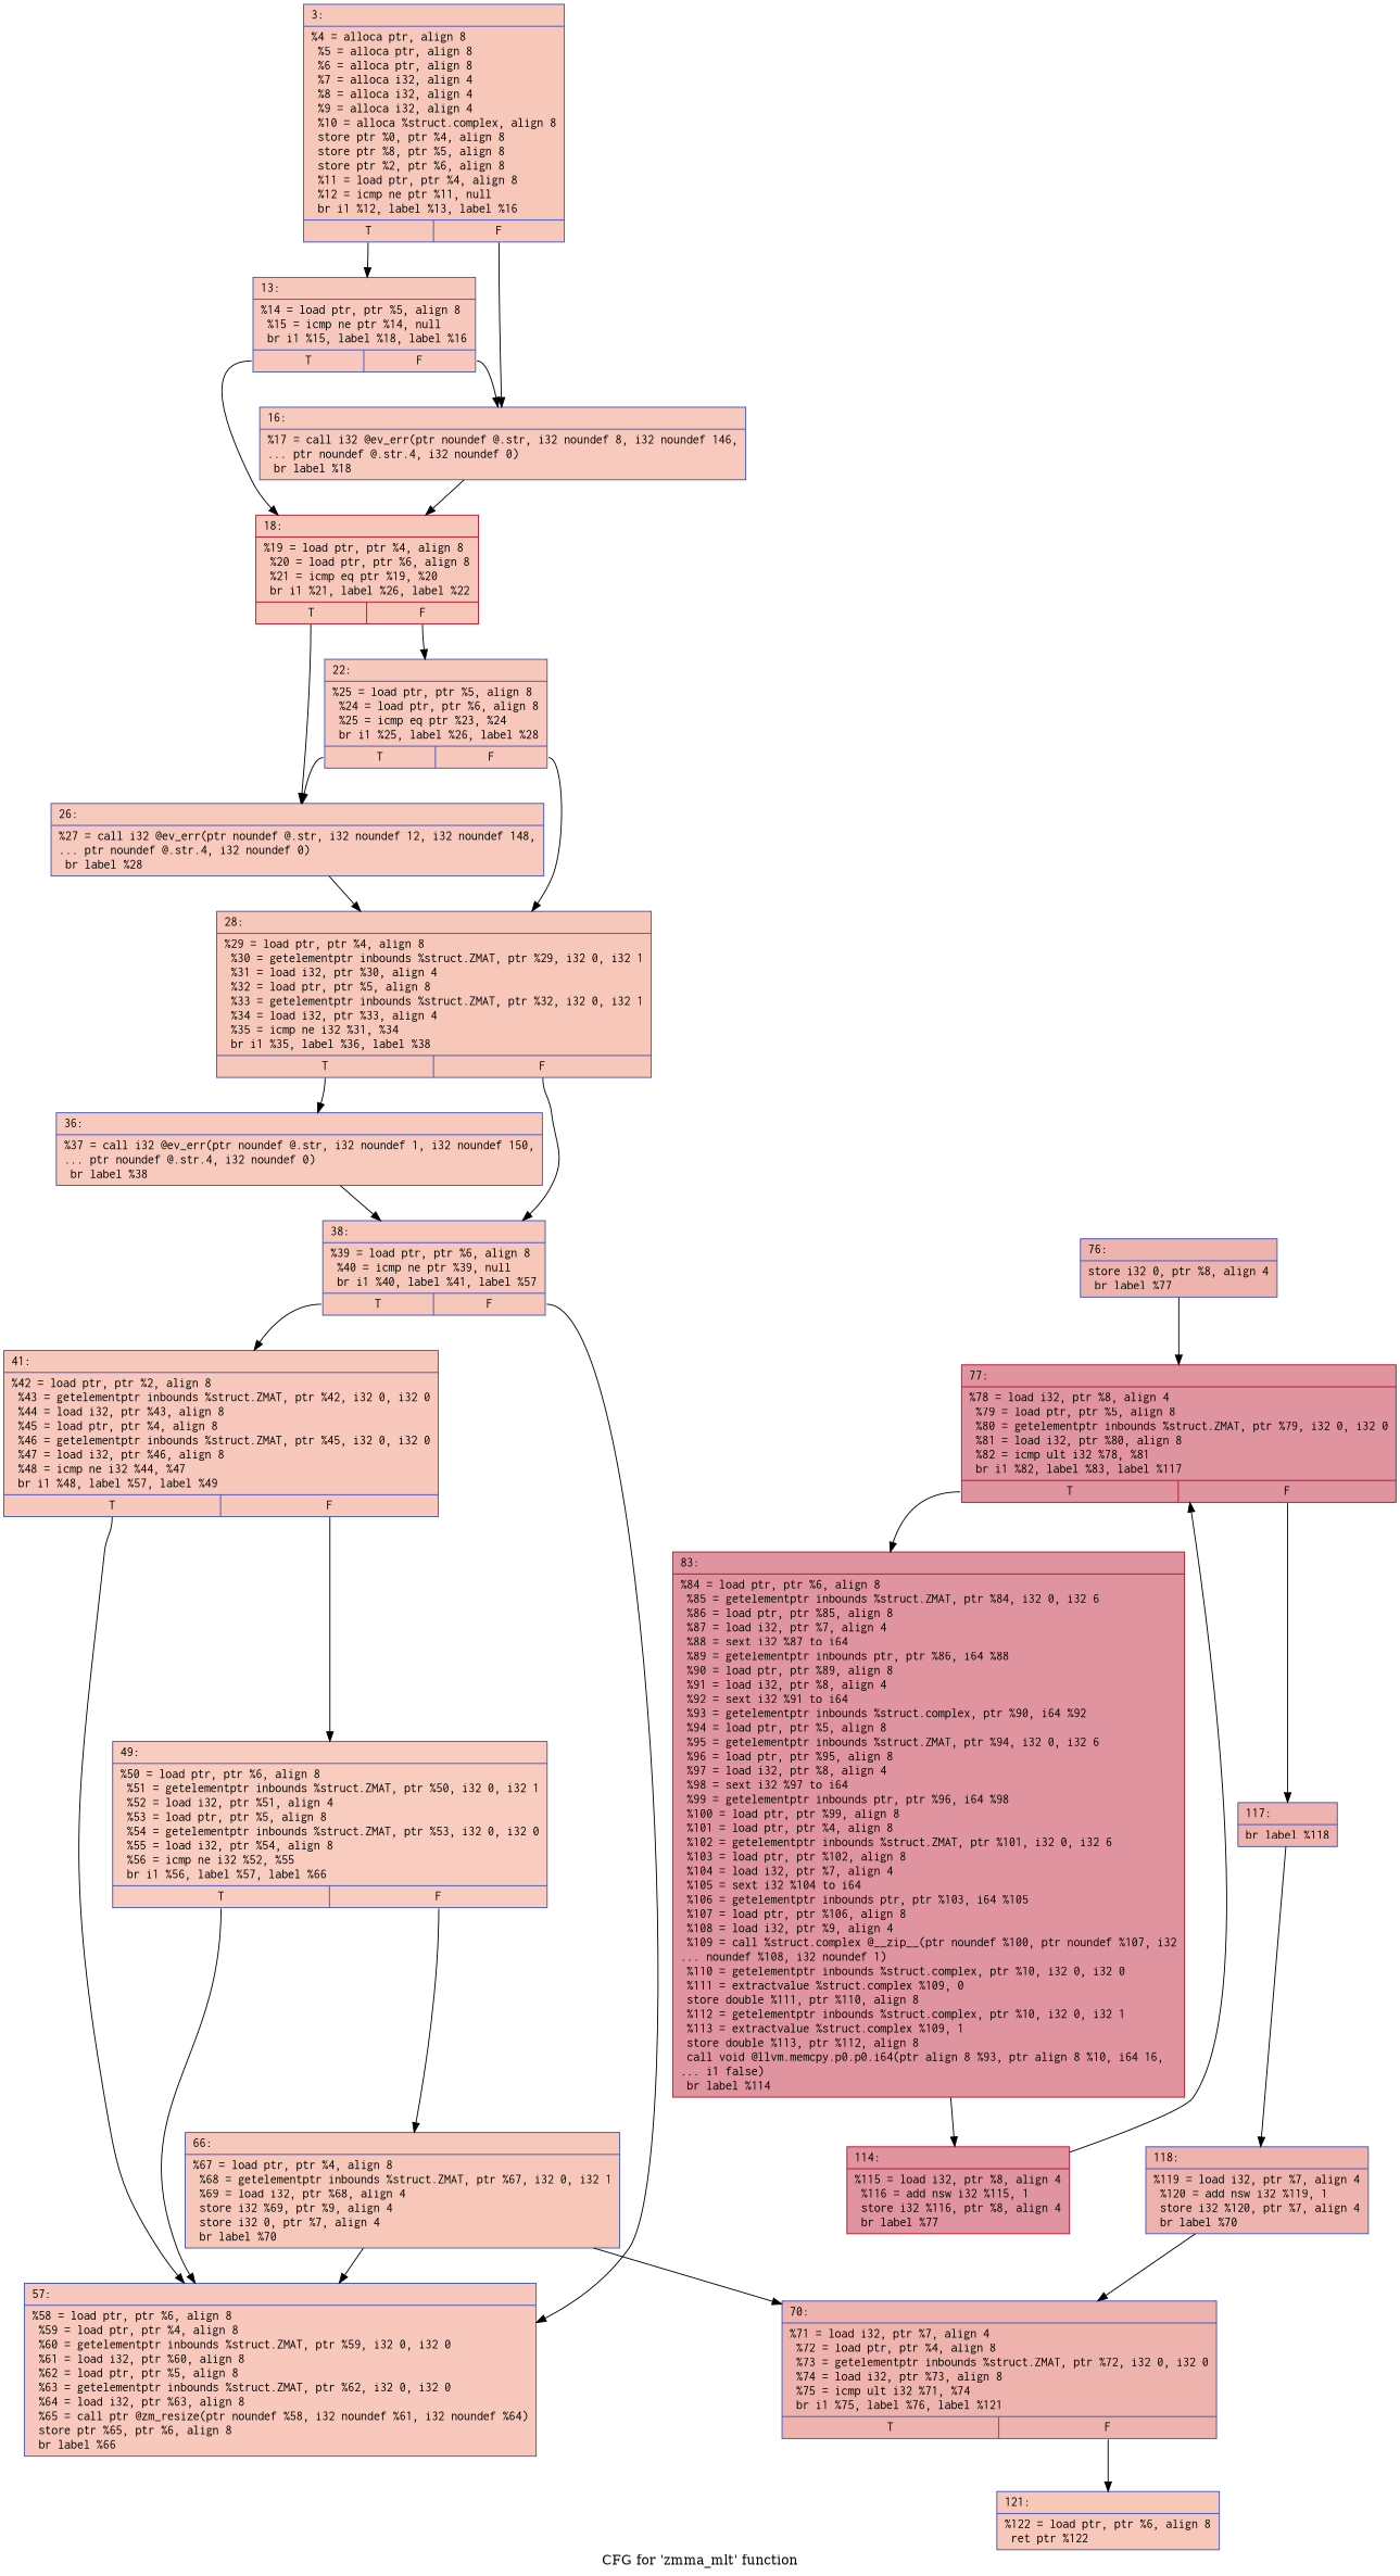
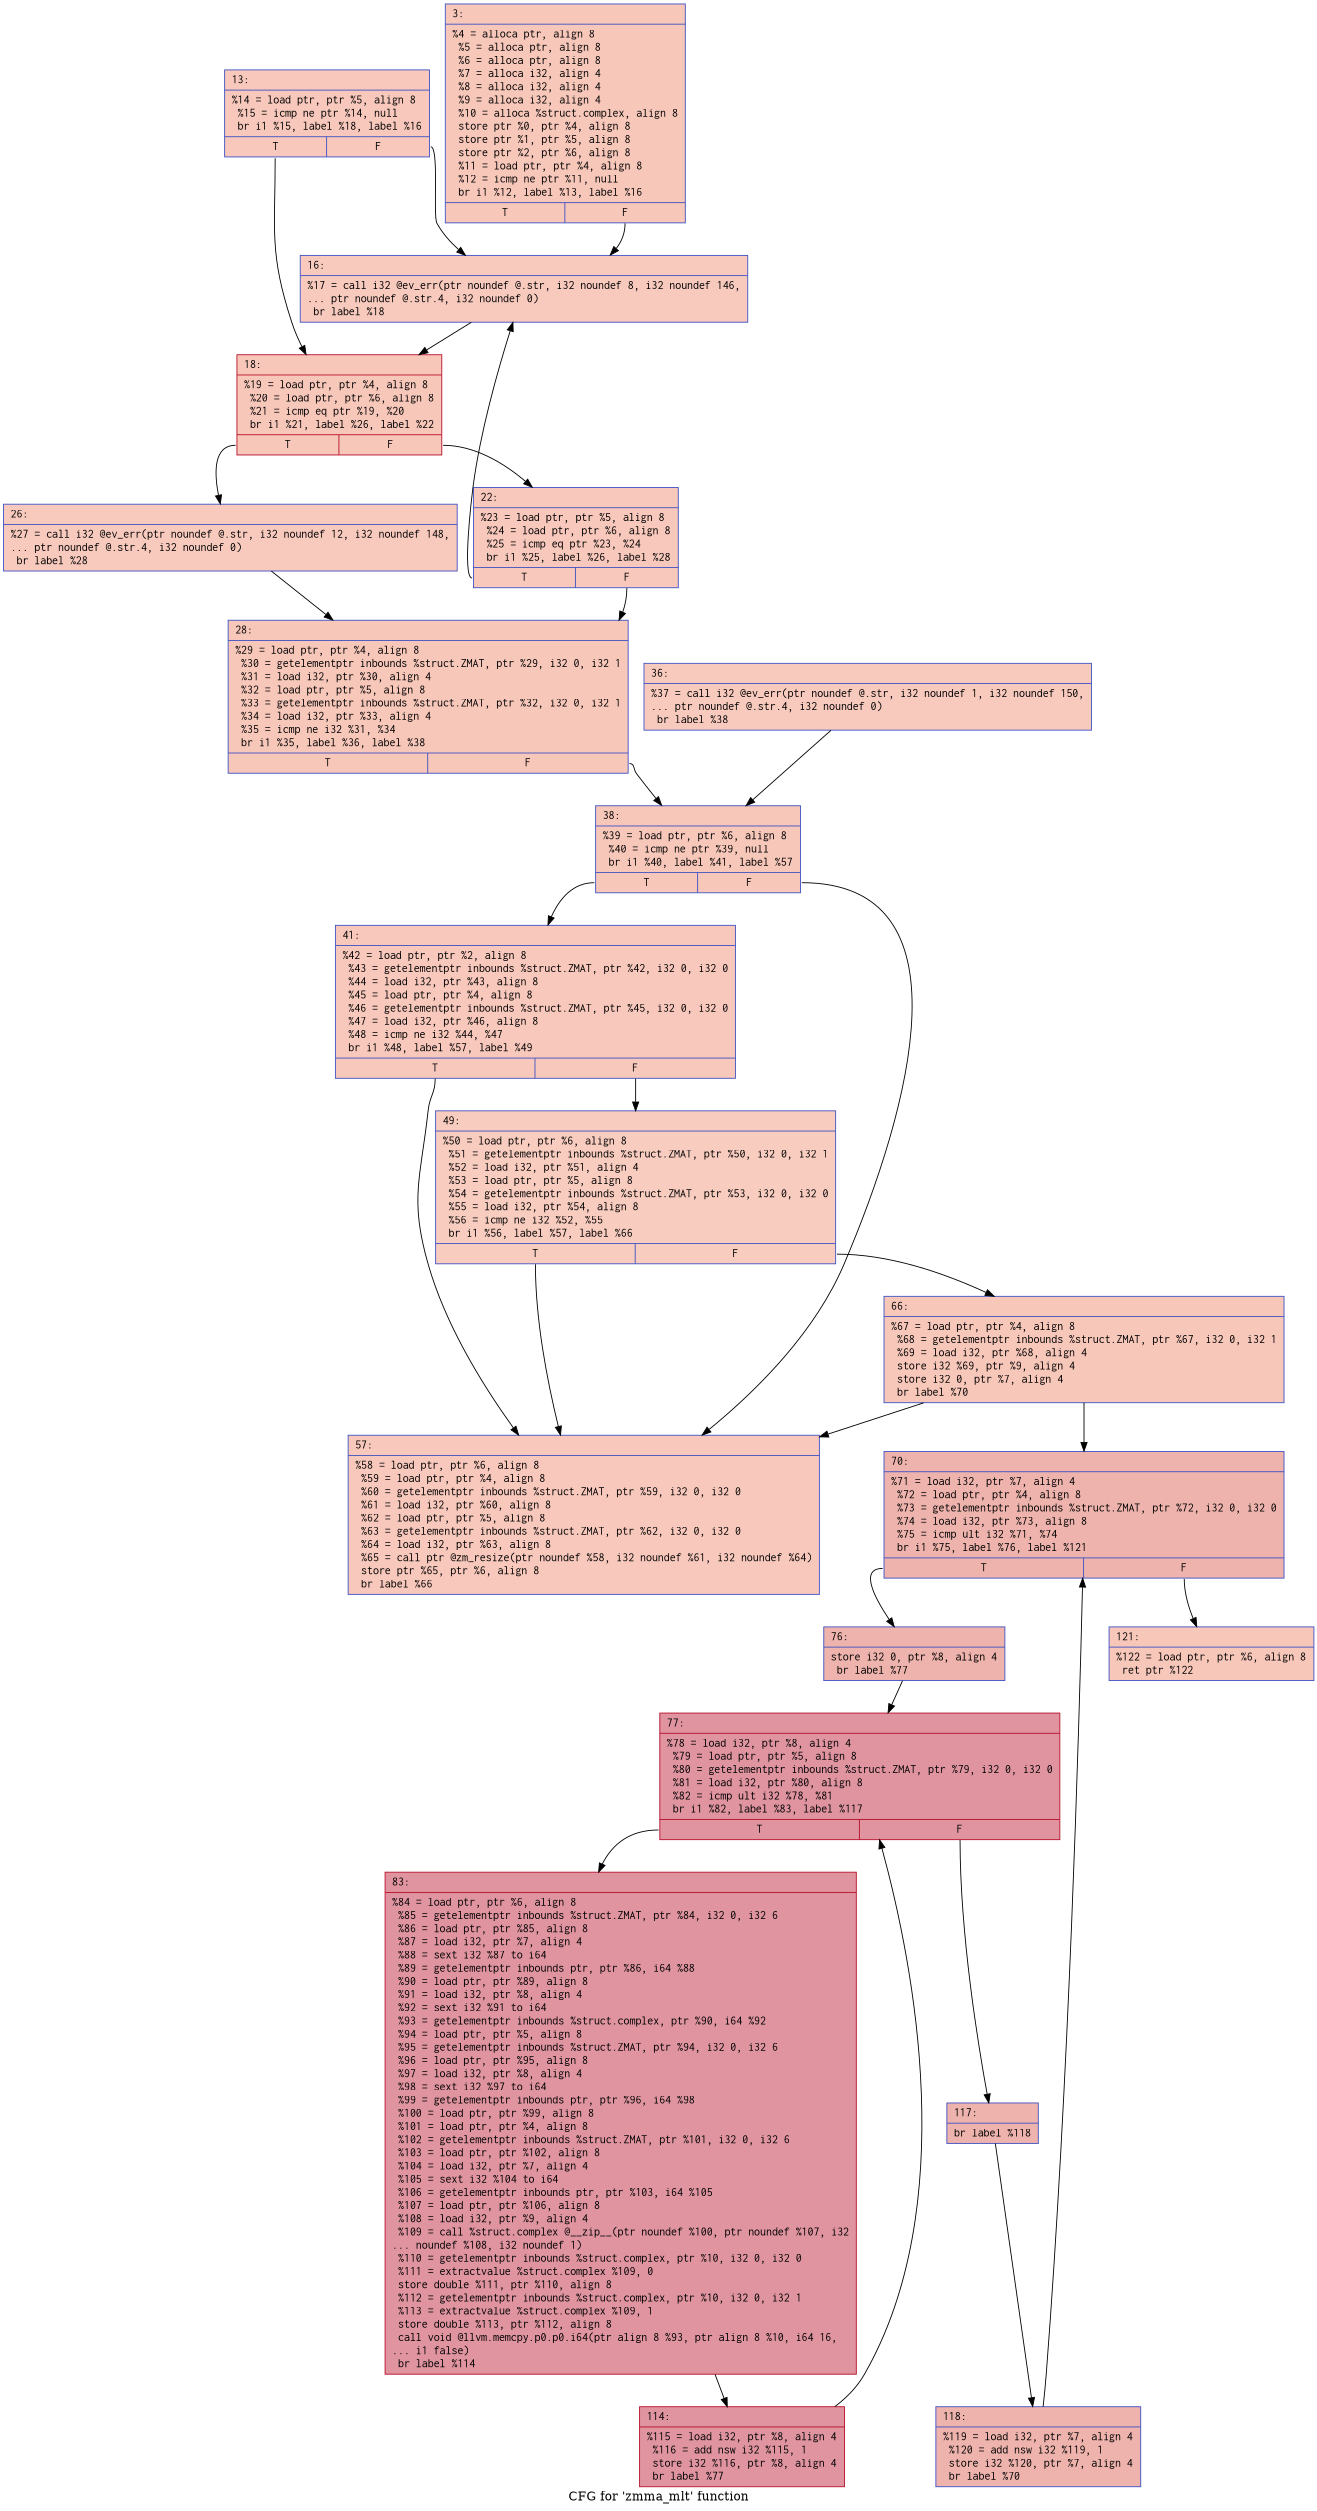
  digraph {
    label="CFG for 'zmma_mlt' function"
    node [color="#3d50c3ff" fillcolor="#ec7f6370" fontname=Courier shape=record style=filled]
-   n1 [label="{3:\l|  %4 = alloca ptr, align 8\l  %5 = alloca ptr, align 8\l  %6 = alloca ptr, align 8\l  %7 = alloca i32, align 4\l  %8 = alloca i32, align 4\l  %9 = alloca i32, align 4\l  %10 = alloca %struct.complex, align 8\l  store ptr %0, ptr %4, align 8\l  store ptr %8, ptr %5, align 8\l  store ptr %2, ptr %6, align 8\l  %11 = load ptr, ptr %4, align 8\l  %12 = icmp ne ptr %11, null\l  br i1 %12, label %13, label %16\l|{<s0>T|<s1>F}}"]
+   n1 [label="{3:\l|  %4 = alloca ptr, align 8\l  %5 = alloca ptr, align 8\l  %6 = alloca ptr, align 8\l  %7 = alloca i32, align 4\l  %8 = alloca i32, align 4\l  %9 = alloca i32, align 4\l  %10 = alloca %struct.complex, align 8\l  store ptr %0, ptr %4, align 8\l  store ptr %1, ptr %5, align 8\l  store ptr %2, ptr %6, align 8\l  %11 = load ptr, ptr %4, align 8\l  %12 = icmp ne ptr %11, null\l  br i1 %12, label %13, label %16\l|{<s0>T|<s1>F}}"]
    n2 [fillcolor="#ed836670" label="{13:\l|  %14 = load ptr, ptr %5, align 8\l  %15 = icmp ne ptr %14, null\l  br i1 %15, label %18, label %16\l|{<s0>T|<s1>F}}"]
    n3 [fillcolor="#ef886b70" label="{16:\l|  %17 = call i32 @ev_err(ptr noundef @.str, i32 noundef 8, i32 noundef 146,\l... ptr noundef @.str.4, i32 noundef 0)\l  br label %18\l}"]
    n4 [color="#b70d28ff" label="{18:\l|  %19 = load ptr, ptr %4, align 8\l  %20 = load ptr, ptr %6, align 8\l  %21 = icmp eq ptr %19, %20\l  br i1 %21, label %26, label %22\l|{<s0>T|<s1>F}}"]
    n5 [fillcolor="#ef886b70" label="{26:\l|  %27 = call i32 @ev_err(ptr noundef @.str, i32 noundef 12, i32 noundef 148,\l... ptr noundef @.str.4, i32 noundef 0)\l  br label %28\l}"]
-   n6 [fillcolor="#ed836670" label="{22:\l|  %25 = load ptr, ptr %5, align 8\l  %24 = load ptr, ptr %6, align 8\l  %25 = icmp eq ptr %23, %24\l  br i1 %25, label %26, label %28\l|{<s0>T|<s1>F}}"]
+   n6 [fillcolor="#ed836670" label="{22:\l|  %23 = load ptr, ptr %5, align 8\l  %24 = load ptr, ptr %6, align 8\l  %25 = icmp eq ptr %23, %24\l  br i1 %25, label %26, label %28\l|{<s0>T|<s1>F}}"]
    n7 [label="{28:\l|  %29 = load ptr, ptr %4, align 8\l  %30 = getelementptr inbounds %struct.ZMAT, ptr %29, i32 0, i32 1\l  %31 = load i32, ptr %30, align 4\l  %32 = load ptr, ptr %5, align 8\l  %33 = getelementptr inbounds %struct.ZMAT, ptr %32, i32 0, i32 1\l  %34 = load i32, ptr %33, align 4\l  %35 = icmp ne i32 %31, %34\l  br i1 %35, label %36, label %38\l|{<s0>T|<s1>F}}"]
    n8 [fillcolor="#ef886b70" label="{36:\l|  %37 = call i32 @ev_err(ptr noundef @.str, i32 noundef 1, i32 noundef 150,\l... ptr noundef @.str.4, i32 noundef 0)\l  br label %38\l}"]
    n9 [label="{38:\l|  %39 = load ptr, ptr %6, align 8\l  %40 = icmp ne ptr %39, null\l  br i1 %40, label %41, label %57\l|{<s0>T|<s1>F}}"]
    n10 [fillcolor="#ed836670" label="{41:\l|  %42 = load ptr, ptr %2, align 8\l  %43 = getelementptr inbounds %struct.ZMAT, ptr %42, i32 0, i32 0\l  %44 = load i32, ptr %43, align 8\l  %45 = load ptr, ptr %4, align 8\l  %46 = getelementptr inbounds %struct.ZMAT, ptr %45, i32 0, i32 0\l  %47 = load i32, ptr %46, align 8\l  %48 = icmp ne i32 %44, %47\l  br i1 %48, label %57, label %49\l|{<s0>T|<s1>F}}"]
    n11 [fillcolor="#ed836670" label="{57:\l|  %58 = load ptr, ptr %6, align 8\l  %59 = load ptr, ptr %4, align 8\l  %60 = getelementptr inbounds %struct.ZMAT, ptr %59, i32 0, i32 0\l  %61 = load i32, ptr %60, align 8\l  %62 = load ptr, ptr %5, align 8\l  %63 = getelementptr inbounds %struct.ZMAT, ptr %62, i32 0, i32 0\l  %64 = load i32, ptr %63, align 8\l  %65 = call ptr @zm_resize(ptr noundef %58, i32 noundef %61, i32 noundef %64)\l  store ptr %65, ptr %6, align 8\l  br label %66\l}"]
    n12 [fillcolor="#f08b6e70" label="{49:\l|  %50 = load ptr, ptr %6, align 8\l  %51 = getelementptr inbounds %struct.ZMAT, ptr %50, i32 0, i32 1\l  %52 = load i32, ptr %51, align 4\l  %53 = load ptr, ptr %5, align 8\l  %54 = getelementptr inbounds %struct.ZMAT, ptr %53, i32 0, i32 0\l  %55 = load i32, ptr %54, align 8\l  %56 = icmp ne i32 %52, %55\l  br i1 %56, label %57, label %66\l|{<s0>T|<s1>F}}"]
    n13 [label="{66:\l|  %67 = load ptr, ptr %4, align 8\l  %68 = getelementptr inbounds %struct.ZMAT, ptr %67, i32 0, i32 1\l  %69 = load i32, ptr %68, align 4\l  store i32 %69, ptr %9, align 4\l  store i32 0, ptr %7, align 4\l  br label %70\l}"]
    n14 [fillcolor="#d6524470" label="{70:\l|  %71 = load i32, ptr %7, align 4\l  %72 = load ptr, ptr %4, align 8\l  %73 = getelementptr inbounds %struct.ZMAT, ptr %72, i32 0, i32 0\l  %74 = load i32, ptr %73, align 8\l  %75 = icmp ult i32 %71, %74\l  br i1 %75, label %76, label %121\l|{<s0>T|<s1>F}}"]
    n15 [fillcolor="#d6524470" label="{76:\l|  store i32 0, ptr %8, align 4\l  br label %77\l}"]
    n16 [label="{121:\l|  %122 = load ptr, ptr %6, align 8\l  ret ptr %122\l}"]
    n17 [color="#b70d28ff" fillcolor="#b70d2870" label="{77:\l|  %78 = load i32, ptr %8, align 4\l  %79 = load ptr, ptr %5, align 8\l  %80 = getelementptr inbounds %struct.ZMAT, ptr %79, i32 0, i32 0\l  %81 = load i32, ptr %80, align 8\l  %82 = icmp ult i32 %78, %81\l  br i1 %82, label %83, label %117\l|{<s0>T|<s1>F}}"]
    n18 [color="#b70d28ff" fillcolor="#b70d2870" label="{83:\l|  %84 = load ptr, ptr %6, align 8\l  %85 = getelementptr inbounds %struct.ZMAT, ptr %84, i32 0, i32 6\l  %86 = load ptr, ptr %85, align 8\l  %87 = load i32, ptr %7, align 4\l  %88 = sext i32 %87 to i64\l  %89 = getelementptr inbounds ptr, ptr %86, i64 %88\l  %90 = load ptr, ptr %89, align 8\l  %91 = load i32, ptr %8, align 4\l  %92 = sext i32 %91 to i64\l  %93 = getelementptr inbounds %struct.complex, ptr %90, i64 %92\l  %94 = load ptr, ptr %5, align 8\l  %95 = getelementptr inbounds %struct.ZMAT, ptr %94, i32 0, i32 6\l  %96 = load ptr, ptr %95, align 8\l  %97 = load i32, ptr %8, align 4\l  %98 = sext i32 %97 to i64\l  %99 = getelementptr inbounds ptr, ptr %96, i64 %98\l  %100 = load ptr, ptr %99, align 8\l  %101 = load ptr, ptr %4, align 8\l  %102 = getelementptr inbounds %struct.ZMAT, ptr %101, i32 0, i32 6\l  %103 = load ptr, ptr %102, align 8\l  %104 = load i32, ptr %7, align 4\l  %105 = sext i32 %104 to i64\l  %106 = getelementptr inbounds ptr, ptr %103, i64 %105\l  %107 = load ptr, ptr %106, align 8\l  %108 = load i32, ptr %9, align 4\l  %109 = call %struct.complex @__zip__(ptr noundef %100, ptr noundef %107, i32\l... noundef %108, i32 noundef 1)\l  %110 = getelementptr inbounds %struct.complex, ptr %10, i32 0, i32 0\l  %111 = extractvalue %struct.complex %109, 0\l  store double %111, ptr %110, align 8\l  %112 = getelementptr inbounds %struct.complex, ptr %10, i32 0, i32 1\l  %113 = extractvalue %struct.complex %109, 1\l  store double %113, ptr %112, align 8\l  call void @llvm.memcpy.p0.p0.i64(ptr align 8 %93, ptr align 8 %10, i64 16,\l... i1 false)\l  br label %114\l}"]
    n19 [fillcolor="#d6524470" label="{117:\l|  br label %118\l}"]
    n20 [color="#b70d28ff" fillcolor="#b70d2870" label="{114:\l|  %115 = load i32, ptr %8, align 4\l  %116 = add nsw i32 %115, 1\l  store i32 %116, ptr %8, align 4\l  br label %77\l}"]
    n21 [fillcolor="#d6524470" label="{118:\l|  %119 = load i32, ptr %7, align 4\l  %120 = add nsw i32 %119, 1\l  store i32 %120, ptr %7, align 4\l  br label %70\l}"]
-   n1 -> n2 [tailport=s0]
    n1 -> n3 [tailport=s1]
    n2 -> n3 [tailport=s1]
    n2 -> n4 [tailport=s0]
    n3 -> n4
    n4 -> n5 [tailport=s0]
    n4 -> n6 [tailport=s1]
    n5 -> n7
-   n6 -> n5 [tailport=s0]
+   n6 -> n3 [tailport=s0]
    n6 -> n7 [tailport=s1]
-   n7 -> n8 [tailport=s0]
    n7 -> n9 [tailport=s1]
    n8 -> n9
    n9 -> n10 [tailport=s0]
    n9 -> n11 [tailport=s1]
    n10 -> n11 [tailport=s0]
    n10 -> n12 [tailport=s1]
    n12 -> n11 [tailport=s0]
    n12 -> n13 [tailport=s1]
    n13 -> n11
    n13 -> n14
+   n14 -> n15 [tailport=s0]
    n14 -> n16 [tailport=s1]
    n15 -> n17
    n17 -> n18 [tailport=s0]
    n17 -> n19 [tailport=s1]
    n18 -> n20
    n19 -> n21
    n20 -> n17
    n21 -> n14
  }
